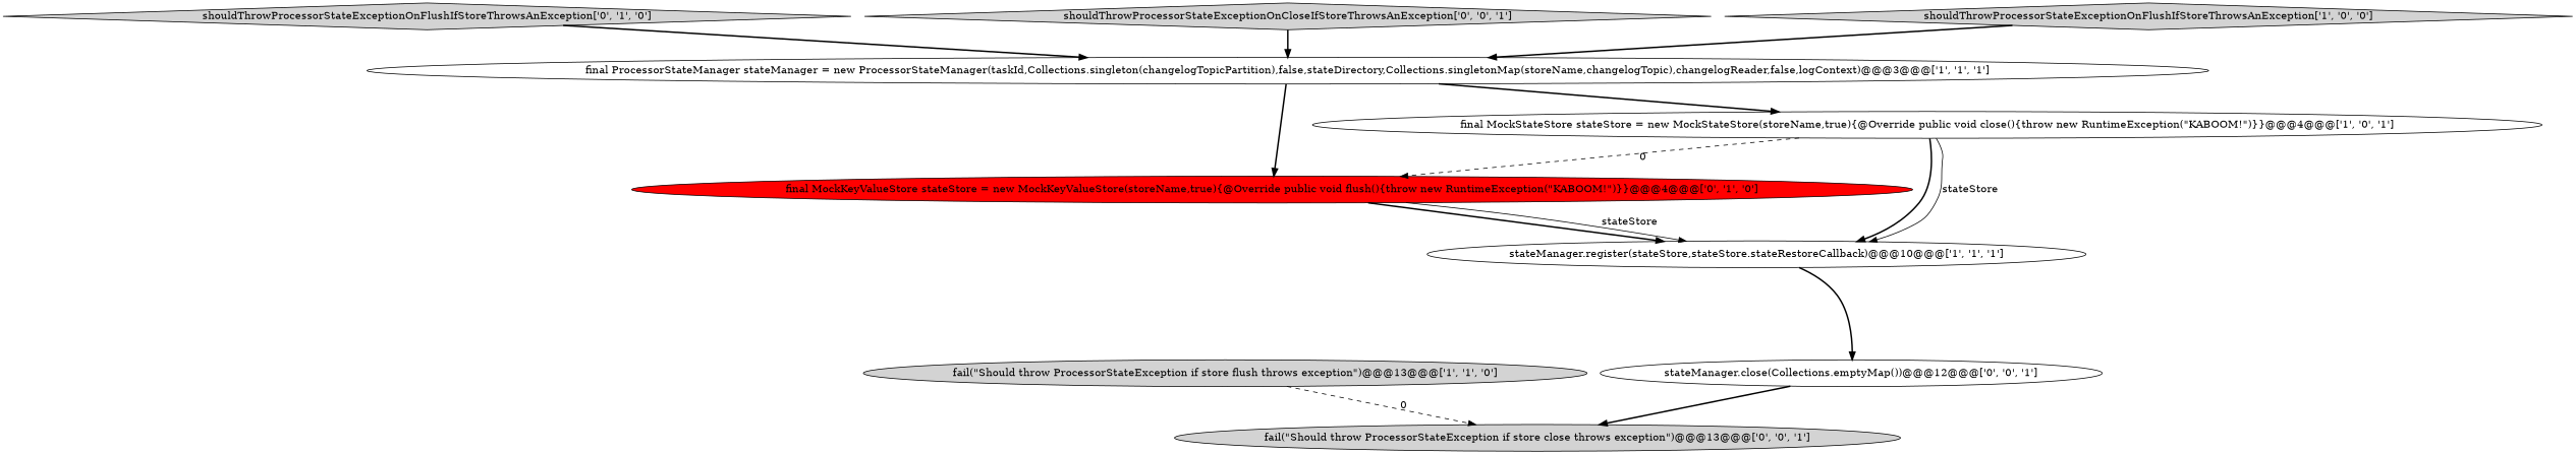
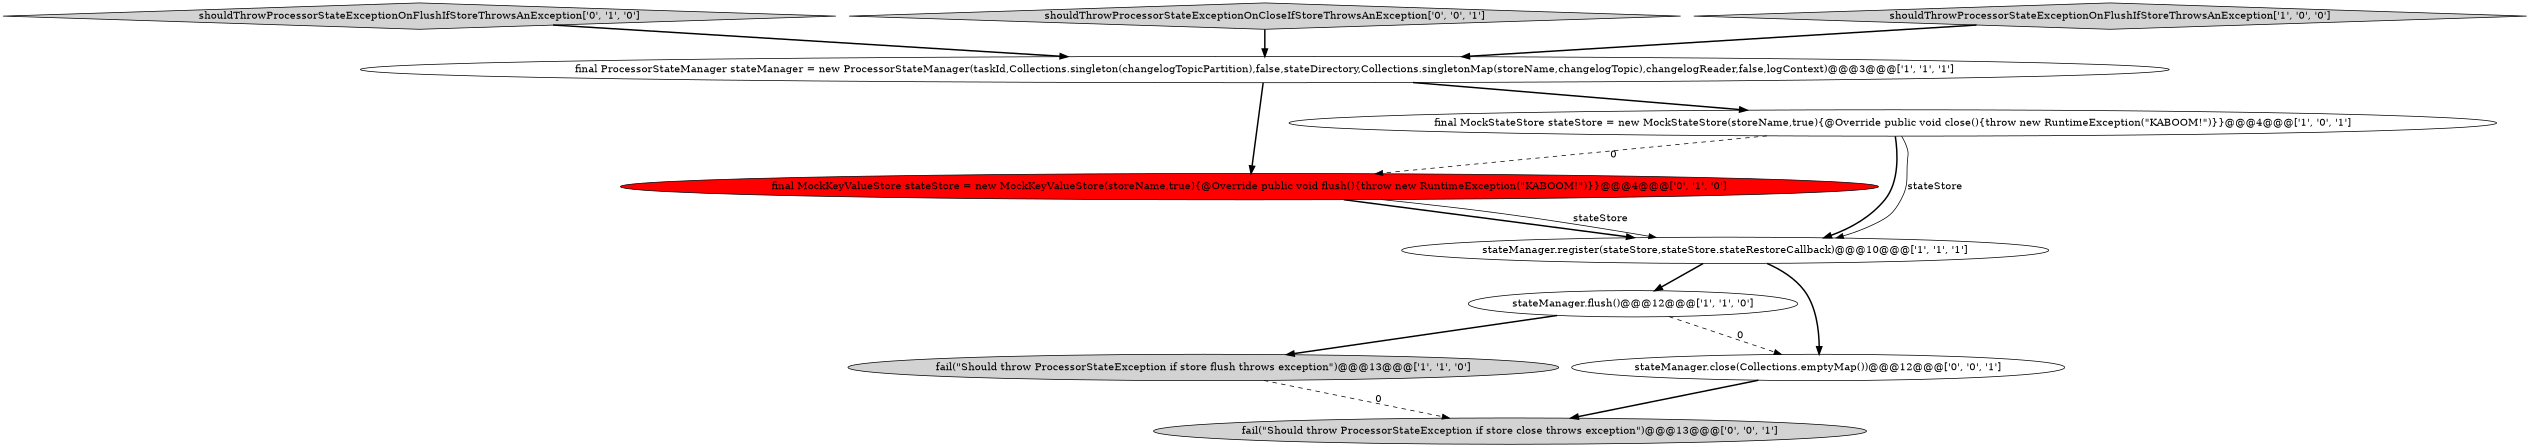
  digraph {
    node [fillcolor=white shape=ellipse style=filled]
    edge [style=bold]
+   n1 [label="stateManager.flush()@@@12@@@['1', '1', '0']"]
    n2 [label="stateManager.close(Collections.emptyMap())@@@12@@@['0', '0', '1']"]
    n3 [fillcolor=lightgray label="fail(\"Should throw ProcessorStateException if store flush throws exception\")@@@13@@@['1', '1', '0']"]
    n4 [fillcolor=lightgray label="shouldThrowProcessorStateExceptionOnFlushIfStoreThrowsAnException['0', '1', '0']" shape=diamond]
    n5 [label="final ProcessorStateManager stateManager = new ProcessorStateManager(taskId,Collections.singleton(changelogTopicPartition),false,stateDirectory,Collections.singletonMap(storeName,changelogTopic),changelogReader,false,logContext)@@@3@@@['1', '1', '1']"]
    n6 [fillcolor=lightgray label="shouldThrowProcessorStateExceptionOnCloseIfStoreThrowsAnException['0', '0', '1']" shape=diamond]
    n7 [fillcolor=lightgray label="fail(\"Should throw ProcessorStateException if store close throws exception\")@@@13@@@['0', '0', '1']"]
    n8 [label="stateManager.register(stateStore,stateStore.stateRestoreCallback)@@@10@@@['1', '1', '1']"]
    n9 [label="final MockStateStore stateStore = new MockStateStore(storeName,true){@Override public void close(){throw new RuntimeException(\"KABOOM!\")}}@@@4@@@['1', '0', '1']"]
    n10 [fillcolor=red label="final MockKeyValueStore stateStore = new MockKeyValueStore(storeName,true){@Override public void flush(){throw new RuntimeException(\"KABOOM!\")}}@@@4@@@['0', '1', '0']"]
    n11 [fillcolor=lightgray label="shouldThrowProcessorStateExceptionOnFlushIfStoreThrowsAnException['1', '0', '0']" shape=diamond]
+   n1 -> n2 [label=0 style=dashed]
+   n1 -> n3
    n2 -> n7
    n3 -> n7 [label=0 style=dashed]
    n4 -> n5
    n5 -> n9
    n5 -> n10
    n6 -> n5
+   n8 -> n1
    n8 -> n2
    n9 -> n8
    n9 -> n8 [label=stateStore style=solid]
    n9 -> n10 [label=0 style=dashed]
    n10 -> n8
    n10 -> n8 [label=stateStore style=solid]
    n11 -> n5
  }
